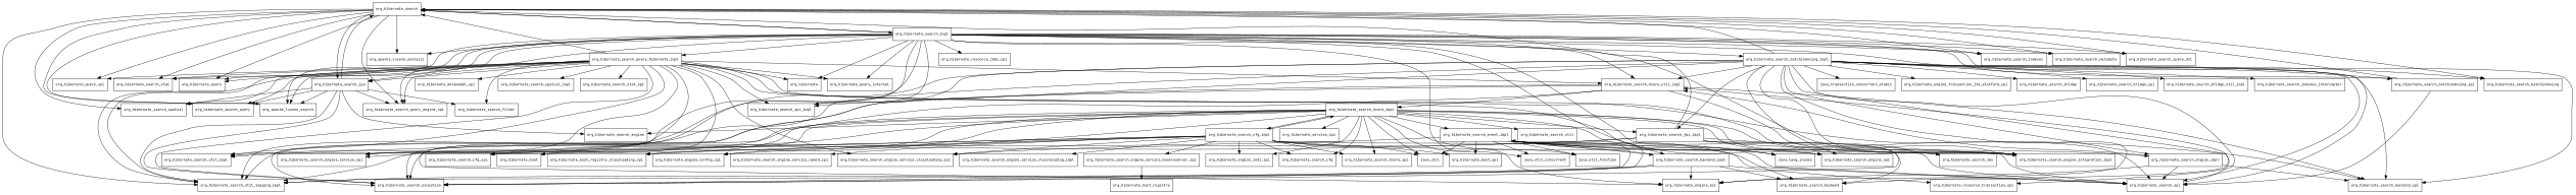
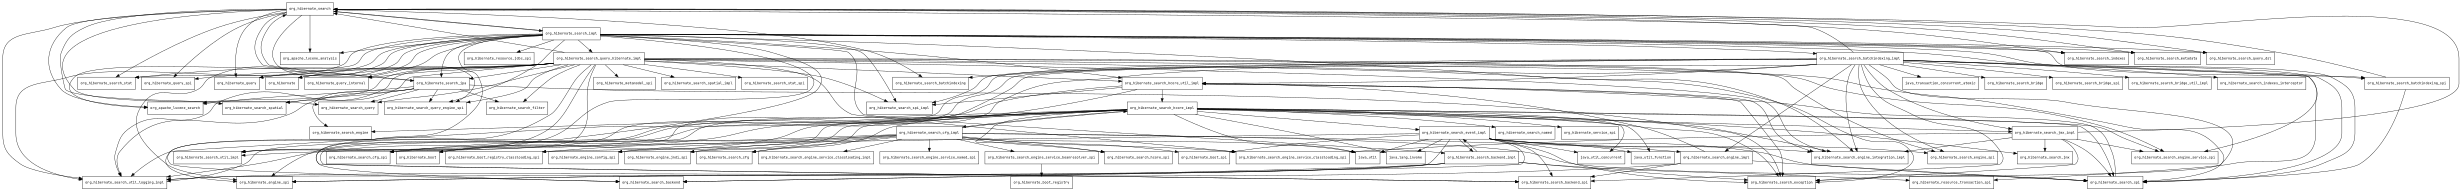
  digraph {
    fontname="JetBrains Mono"
    node [fontname="JetBrains Mono" fontsize=10.0 shape=box]
    edge [fontname="JetBrains Mono"]
    org_hibernate_search
    org_apache_lucene_analysis
    org_apache_lucene_search
    org_hibernate_query
    org_hibernate_query_spi
    org_hibernate_search_batchindexing
    org_hibernate_search_impl
    org_hibernate_search_indexes
    org_hibernate_search_jpa
    org_hibernate_search_metadata
    org_hibernate_search_query
    org_hibernate_search_query_dsl
    org_hibernate_search_query_engine_spi
    org_hibernate_search_spatial
    org_hibernate_search_stat
    org_hibernate_search_util_logging_impl
    org_hibernate_search_backend_impl
    org_hibernate_engine_spi
    org_hibernate_search_backend
    org_hibernate_search_batchindexing_impl
    org_hibernate_search_backend_spi
    org_hibernate_search_batchindexing_spi
    org_hibernate_search_engine_integration_impl
    org_hibernate_search_hcore_util_impl
    org_hibernate_search_spi
    org_hibernate_search_spi_impl
    org_hibernate_search_util_impl
    org_hibernate_search_engine_service_spi
    org_hibernate
    org_hibernate_query_internal
    org_hibernate_resource_jdbc_spi
    org_hibernate_search_query_hibernate_impl
    org_hibernate_search_exception
    org_hibernate_search_engine
    org_hibernate_search_filter
    org_hibernate_resource_transaction_spi
    org_hibernate_search_event_impl
    org_hibernate_search_engine_spi
    n39 [label=java_transaction_concurrent_atomic]
-   org_hibernate_engine_transaction_jta_platform_spi
    org_hibernate_search_bridge
    org_hibernate_search_bridge_spi
    org_hibernate_search_bridge_util_impl
    org_hibernate_search_engine_impl
    org_hibernate_search_indexes_interceptor
    org_hibernate_search_jmx_impl
    org_hibernate_search_hcore_impl
    org_hibernate_search_engine_service_classloading_spi
    org_hibernate_search_cfg_spi
    org_hibernate_metamodel_spi
    org_hibernate_search_spatial_impl
    org_hibernate_search_stat_spi
    java_util
    org_hibernate_boot_spi
    java_lang_invoke
    java_util_concurrent
    java_util_function
    org_hibernate_search_jmx
    org_hibernate_search_cfg_impl
    org_hibernate_boot
    org_hibernate_boot_registry_classloading_spi
    org_hibernate_engine_config_spi
    org_hibernate_engine_jndi_spi
    org_hibernate_search_cfg
    org_hibernate_search_hcore_spi
-   org_hibernate_search_util
+   org_hibernate_search_util [label=org_hibernate_search_named]
    org_hibernate_service_spi
    org_hibernate_search_engine_service_beanresolver_spi
    org_hibernate_search_engine_service_classloading_impl
    org_hibernate_search_engine_service_named_spi
    org_hibernate_boot_registry
    org_hibernate_search -> org_apache_lucene_analysis
    org_hibernate_search -> org_apache_lucene_search
    org_hibernate_search -> org_hibernate_query
    org_hibernate_search -> org_hibernate_query_spi
    org_hibernate_search -> org_hibernate_search_batchindexing
    org_hibernate_search -> org_hibernate_search_impl
    org_hibernate_search -> org_hibernate_search_indexes
    org_hibernate_search -> org_hibernate_search_jpa
    org_hibernate_search -> org_hibernate_search_metadata
    org_hibernate_search -> org_hibernate_search_query
    org_hibernate_search -> org_hibernate_search_query_dsl
    org_hibernate_search -> org_hibernate_search_query_engine_spi
    org_hibernate_search -> org_hibernate_search_spatial
    org_hibernate_search -> org_hibernate_search_stat
    org_hibernate_search -> org_hibernate_search_util_logging_impl
    org_hibernate_search_impl -> org_hibernate_search
    org_hibernate_search_impl -> org_apache_lucene_analysis
    org_hibernate_search_impl -> org_apache_lucene_search
    org_hibernate_search_impl -> org_hibernate_query
    org_hibernate_search_impl -> org_hibernate_search_indexes
    org_hibernate_search_impl -> org_hibernate_search_jpa
    org_hibernate_search_impl -> org_hibernate_search_metadata
    org_hibernate_search_impl -> org_hibernate_search_query_dsl
    org_hibernate_search_impl -> org_hibernate_search_query_engine_spi
    org_hibernate_search_impl -> org_hibernate_search_stat
    org_hibernate_search_impl -> org_hibernate_search_util_logging_impl
    org_hibernate_search_impl -> org_hibernate_search_backend_impl
    org_hibernate_search_impl -> org_hibernate_engine_spi
    org_hibernate_search_impl -> org_hibernate_search_backend
    org_hibernate_search_impl -> org_hibernate_search_batchindexing_impl
    org_hibernate_search_impl -> org_hibernate_search_backend_spi
    org_hibernate_search_impl -> org_hibernate_search_batchindexing_spi
    org_hibernate_search_impl -> org_hibernate_search_engine_integration_impl
    org_hibernate_search_impl -> org_hibernate_search_hcore_util_impl
    org_hibernate_search_impl -> org_hibernate_search_spi
    org_hibernate_search_impl -> org_hibernate_search_spi_impl
    org_hibernate_search_impl -> org_hibernate_search_util_impl
    org_hibernate_search_impl -> org_hibernate_search_engine_service_spi
    org_hibernate_search_impl -> org_hibernate
    org_hibernate_search_impl -> org_hibernate_query_internal
    org_hibernate_search_impl -> org_hibernate_resource_jdbc_spi
    org_hibernate_search_impl -> org_hibernate_search_query_hibernate_impl
    org_hibernate_search_jpa -> org_hibernate_search
    org_hibernate_search_jpa -> org_apache_lucene_search
    org_hibernate_search_jpa -> org_hibernate_search_query
    org_hibernate_search_jpa -> org_hibernate_search_query_engine_spi
    org_hibernate_search_jpa -> org_hibernate_search_spatial
    org_hibernate_search_jpa -> org_hibernate_search_util_logging_impl
    org_hibernate_search_jpa -> org_hibernate_search_exception
    org_hibernate_search_jpa -> org_hibernate_search_engine
    org_hibernate_search_jpa -> org_hibernate_search_filter
    org_hibernate_search_backend_impl -> org_hibernate_search_util_logging_impl
    org_hibernate_search_backend_impl -> org_hibernate_engine_spi
    org_hibernate_search_backend_impl -> org_hibernate_search_backend
    org_hibernate_search_backend_impl -> org_hibernate_search_exception
    org_hibernate_search_backend_impl -> org_hibernate_resource_transaction_spi
    org_hibernate_search_backend_impl -> org_hibernate_search_event_impl
    org_hibernate_search_batchindexing_impl -> org_hibernate_search
    org_hibernate_search_batchindexing_impl -> org_hibernate_search_batchindexing
    org_hibernate_search_batchindexing_impl -> org_hibernate_search_util_logging_impl
    org_hibernate_search_batchindexing_impl -> org_hibernate_engine_spi
    org_hibernate_search_batchindexing_impl -> org_hibernate_search_backend
    org_hibernate_search_batchindexing_impl -> org_hibernate_search_backend_spi
    org_hibernate_search_batchindexing_impl -> org_hibernate_search_batchindexing_spi
    org_hibernate_search_batchindexing_impl -> org_hibernate_search_engine_integration_impl
    org_hibernate_search_batchindexing_impl -> org_hibernate_search_hcore_util_impl
    org_hibernate_search_batchindexing_impl -> org_hibernate_search_spi
    org_hibernate_search_batchindexing_impl -> org_hibernate_search_spi_impl
    org_hibernate_search_batchindexing_impl -> org_hibernate_search_util_impl
    org_hibernate_search_batchindexing_impl -> org_hibernate_search_exception
    org_hibernate_search_batchindexing_impl -> org_hibernate_resource_transaction_spi
    org_hibernate_search_batchindexing_impl -> org_hibernate_search_engine_spi
    org_hibernate_search_batchindexing_impl -> n39
-   org_hibernate_search_batchindexing_impl -> org_hibernate_engine_transaction_jta_platform_spi
    org_hibernate_search_batchindexing_impl -> org_hibernate_search_bridge
    org_hibernate_search_batchindexing_impl -> org_hibernate_search_bridge_spi
    org_hibernate_search_batchindexing_impl -> org_hibernate_search_bridge_util_impl
    org_hibernate_search_batchindexing_impl -> org_hibernate_search_engine_impl
    org_hibernate_search_batchindexing_impl -> org_hibernate_search_indexes_interceptor
    org_hibernate_search_batchindexing_impl -> org_hibernate_search_jmx_impl
    org_hibernate_search_batchindexing_spi -> org_hibernate_search
    org_hibernate_search_batchindexing_spi -> org_hibernate_search_spi
    org_hibernate_search_hcore_util_impl -> org_hibernate_search_util_logging_impl
    org_hibernate_search_hcore_util_impl -> org_hibernate_search_backend_spi
    org_hibernate_search_hcore_util_impl -> org_hibernate_search_engine_integration_impl
    org_hibernate_search_hcore_util_impl -> org_hibernate_search_spi_impl
    org_hibernate_search_hcore_util_impl -> org_hibernate_search_exception
    org_hibernate_search_hcore_util_impl -> org_hibernate_search_hcore_impl
    org_hibernate_search_spi -> org_hibernate_search_hcore_util_impl
    org_hibernate_search_query_hibernate_impl -> org_hibernate_search
    org_hibernate_search_query_hibernate_impl -> org_apache_lucene_search
    org_hibernate_search_query_hibernate_impl -> org_hibernate_query
    org_hibernate_search_query_hibernate_impl -> org_hibernate_query_spi
    org_hibernate_search_query_hibernate_impl -> org_hibernate_search_jpa
    org_hibernate_search_query_hibernate_impl -> org_hibernate_search_query
    org_hibernate_search_query_hibernate_impl -> org_hibernate_search_query_engine_spi
    org_hibernate_search_query_hibernate_impl -> org_hibernate_search_spatial
    org_hibernate_search_query_hibernate_impl -> org_hibernate_search_stat
    org_hibernate_search_query_hibernate_impl -> org_hibernate_search_util_logging_impl
    org_hibernate_search_query_hibernate_impl -> org_hibernate_engine_spi
    org_hibernate_search_query_hibernate_impl -> org_hibernate_search_engine_integration_impl
    org_hibernate_search_query_hibernate_impl -> org_hibernate_search_hcore_util_impl
    org_hibernate_search_query_hibernate_impl -> org_hibernate_search_spi
    org_hibernate_search_query_hibernate_impl -> org_hibernate_search_spi_impl
    org_hibernate_search_query_hibernate_impl -> org_hibernate_search_util_impl
    org_hibernate_search_query_hibernate_impl -> org_hibernate_search_engine_service_spi
    org_hibernate_search_query_hibernate_impl -> org_hibernate
    org_hibernate_search_query_hibernate_impl -> org_hibernate_query_internal
    org_hibernate_search_query_hibernate_impl -> org_hibernate_search_exception
    org_hibernate_search_query_hibernate_impl -> org_hibernate_search_filter
    org_hibernate_search_query_hibernate_impl -> org_hibernate_search_engine_spi
    org_hibernate_search_query_hibernate_impl -> org_hibernate_search_engine_service_classloading_spi
    org_hibernate_search_query_hibernate_impl -> org_hibernate_search_cfg_spi
    org_hibernate_search_query_hibernate_impl -> org_hibernate_metamodel_spi
    org_hibernate_search_query_hibernate_impl -> org_hibernate_search_spatial_impl
    org_hibernate_search_query_hibernate_impl -> org_hibernate_search_stat_spi
    org_hibernate_search_event_impl -> org_hibernate_search_util_logging_impl
    org_hibernate_search_event_impl -> org_hibernate_search_backend_impl
    org_hibernate_search_event_impl -> org_hibernate_search_backend
    org_hibernate_search_event_impl -> org_hibernate_search_backend_spi
    org_hibernate_search_event_impl -> org_hibernate_search_engine_integration_impl
    org_hibernate_search_event_impl -> org_hibernate_search_spi
    org_hibernate_search_event_impl -> org_hibernate_search_util_impl
    org_hibernate_search_event_impl -> org_hibernate_search_exception
    org_hibernate_search_event_impl -> org_hibernate_search_engine_spi
    org_hibernate_search_event_impl -> java_util
    org_hibernate_search_event_impl -> org_hibernate_boot_spi
    org_hibernate_search_event_impl -> java_lang_invoke
    org_hibernate_search_event_impl -> java_util_concurrent
    org_hibernate_search_event_impl -> java_util_function
    org_hibernate_search_engine_impl -> org_hibernate_engine_spi
    org_hibernate_search_engine_impl -> org_hibernate_search_backend_spi
    org_hibernate_search_engine_impl -> org_hibernate_search_hcore_util_impl
    org_hibernate_search_engine_impl -> org_hibernate_search_spi
    org_hibernate_search_jmx_impl -> org_hibernate_search
    org_hibernate_search_jmx_impl -> org_hibernate_search_engine_integration_impl
    org_hibernate_search_jmx_impl -> org_hibernate_search_spi
    org_hibernate_search_jmx_impl -> org_hibernate_search_engine_service_spi
    org_hibernate_search_jmx_impl -> org_hibernate_search_exception
    org_hibernate_search_jmx_impl -> org_hibernate_search_engine_service_classloading_spi
    org_hibernate_search_jmx_impl -> org_hibernate_search_jmx
    org_hibernate_search_hcore_impl -> org_hibernate_search_util_logging_impl
    org_hibernate_search_hcore_impl -> org_hibernate_search_engine_integration_impl
    org_hibernate_search_hcore_impl -> org_hibernate_search_spi
    org_hibernate_search_hcore_impl -> org_hibernate_search_engine_service_spi
    org_hibernate_search_hcore_impl -> org_hibernate_search_exception
    org_hibernate_search_hcore_impl -> org_hibernate_search_engine
    org_hibernate_search_hcore_impl -> org_hibernate_search_event_impl
    org_hibernate_search_hcore_impl -> org_hibernate_search_jmx_impl
    org_hibernate_search_hcore_impl -> org_hibernate_search_cfg_spi
    org_hibernate_search_hcore_impl -> java_util
    org_hibernate_search_hcore_impl -> java_lang_invoke
    org_hibernate_search_hcore_impl -> java_util_concurrent
    org_hibernate_search_hcore_impl -> java_util_function
    org_hibernate_search_hcore_impl -> org_hibernate_search_jmx
    org_hibernate_search_hcore_impl -> org_hibernate_search_cfg_impl
    org_hibernate_search_hcore_impl -> org_hibernate_boot
    org_hibernate_search_hcore_impl -> org_hibernate_boot_registry_classloading_spi
    org_hibernate_search_hcore_impl -> org_hibernate_engine_config_spi
    org_hibernate_search_hcore_impl -> org_hibernate_engine_jndi_spi
    org_hibernate_search_hcore_impl -> org_hibernate_search_cfg
    org_hibernate_search_hcore_impl -> org_hibernate_search_hcore_spi
    org_hibernate_search_hcore_impl -> org_hibernate_search_util
    org_hibernate_search_hcore_impl -> org_hibernate_service_spi
    org_hibernate_search_cfg_impl -> org_hibernate_search_spi
    org_hibernate_search_cfg_impl -> org_hibernate_search_engine_impl
    org_hibernate_search_cfg_impl -> org_hibernate_search_hcore_impl
    org_hibernate_search_cfg_impl -> org_hibernate_search_engine_service_classloading_spi
    org_hibernate_search_cfg_impl -> org_hibernate_search_cfg_spi
    org_hibernate_search_cfg_impl -> java_util
    org_hibernate_search_cfg_impl -> org_hibernate_boot_spi
    org_hibernate_search_cfg_impl -> org_hibernate_boot
    org_hibernate_search_cfg_impl -> org_hibernate_boot_registry_classloading_spi
    org_hibernate_search_cfg_impl -> org_hibernate_engine_config_spi
    org_hibernate_search_cfg_impl -> org_hibernate_engine_jndi_spi
    org_hibernate_search_cfg_impl -> org_hibernate_search_cfg
    org_hibernate_search_cfg_impl -> org_hibernate_search_hcore_spi
    org_hibernate_search_cfg_impl -> org_hibernate_search_engine_service_beanresolver_spi
    org_hibernate_search_cfg_impl -> org_hibernate_search_engine_service_classloading_impl
    org_hibernate_search_cfg_impl -> org_hibernate_search_engine_service_named_spi
    org_hibernate_search_engine_service_beanresolver_spi -> org_hibernate_boot_registry
  }
